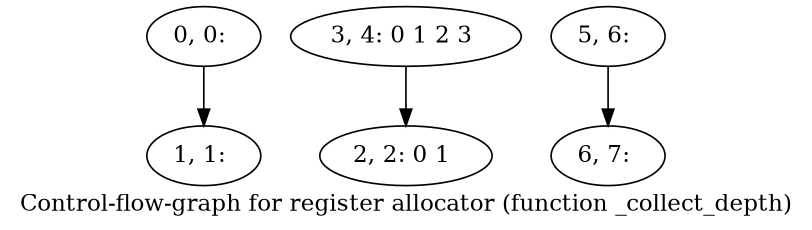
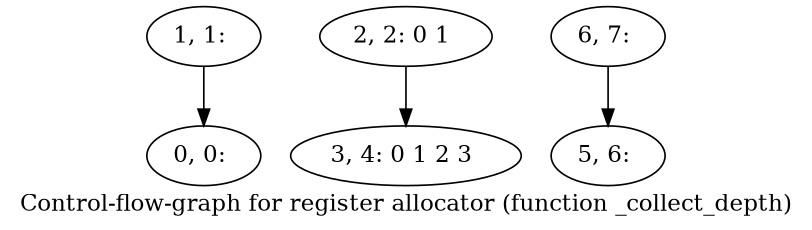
  digraph {
    label="Control-flow-graph for register allocator (function _collect_depth)"
    n1 [label="0, 0: "]
    n2 [label="1, 1: "]
    n3 [label="2, 2: 0 1 "]
    n4 [label="3, 4: 0 1 2 3 "]
    n5 [label="5, 6: "]
    n6 [label="6, 7: "]
-   n1 -> n2
-   n4 -> n3
-   n5 -> n6
+   n2 -> n1
+   n3 -> n4
+   n6 -> n5
  }
